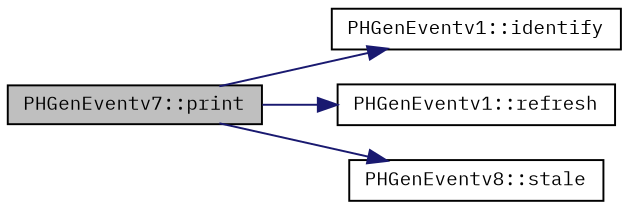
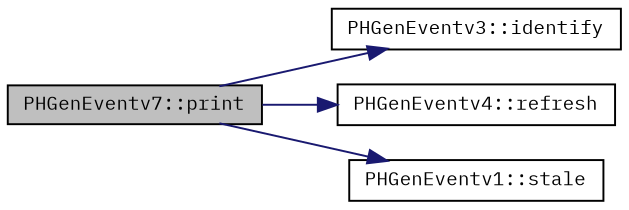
  digraph {
    fontname="IBM Plex Mono"
    rankdir=LR
    node [color=black fontname="IBM Plex Mono" fontsize=10 shape=record]
    edge [color=midnightblue fontname="IBM Plex Mono" fontsize=10 labelfontname=FreeSans labelfontsize=10 style=solid]
    n1 [fillcolor=grey75 fontcolor=black height=0.2 label="PHGenEventv7::print" style=filled width=0.4]
-   n2 [height=0.2 label="PHGenEventv1::identify" width=0.4]
-   n3 [height=0.2 label="PHGenEventv1::refresh" width=0.4]
-   n4 [height=0.2 label="PHGenEventv8::stale" width=0.4]
+   n2 [height=0.2 label="PHGenEventv3::identify" width=0.4]
+   n3 [height=0.2 label="PHGenEventv4::refresh" width=0.4]
+   n4 [height=0.2 label="PHGenEventv1::stale" width=0.4]
    n1 -> n2
    n1 -> n3
    n1 -> n4
  }
